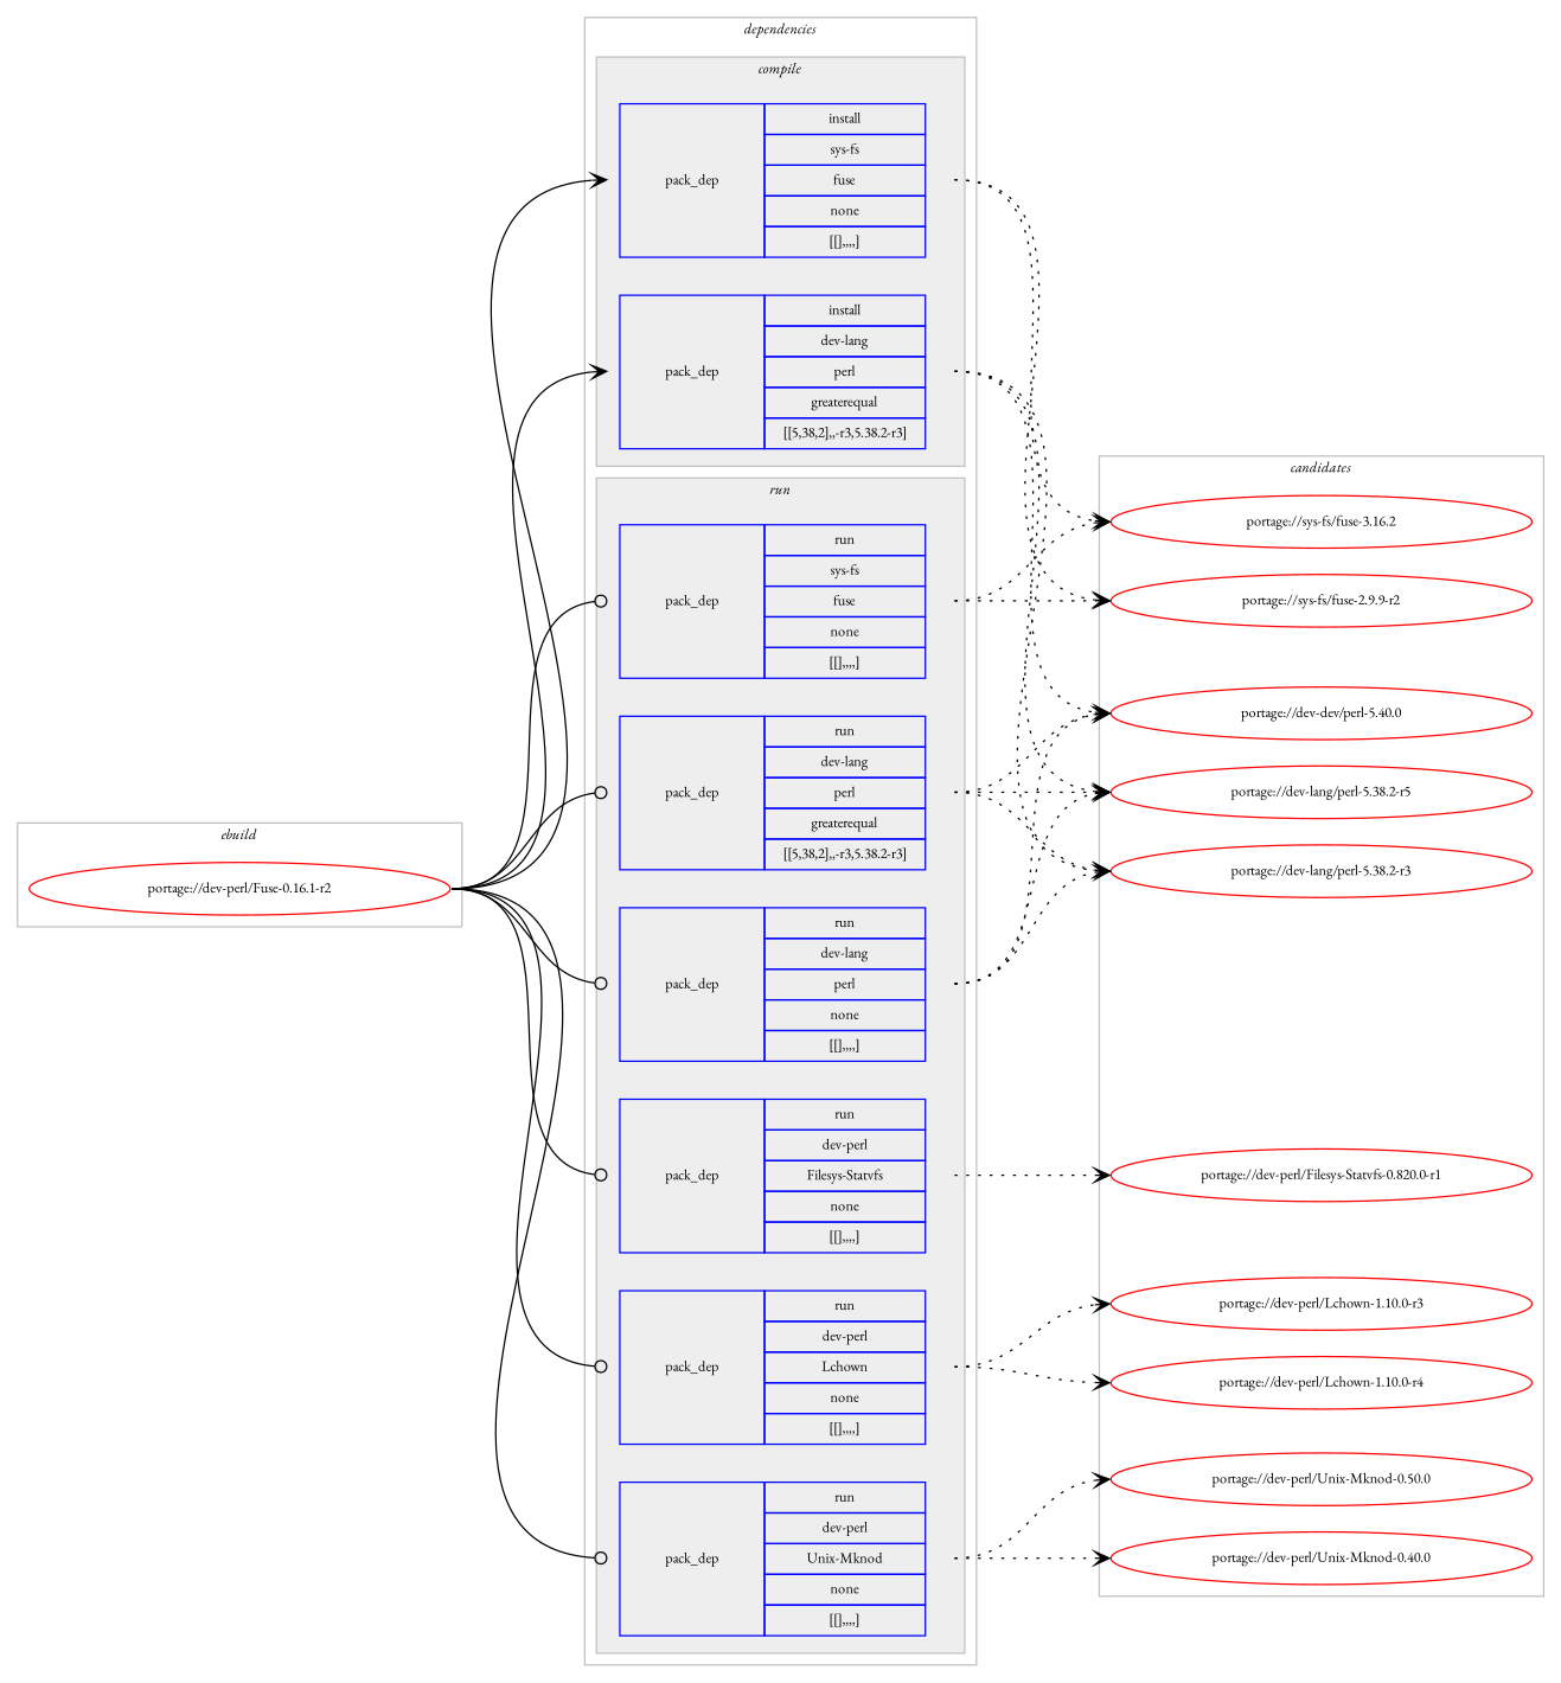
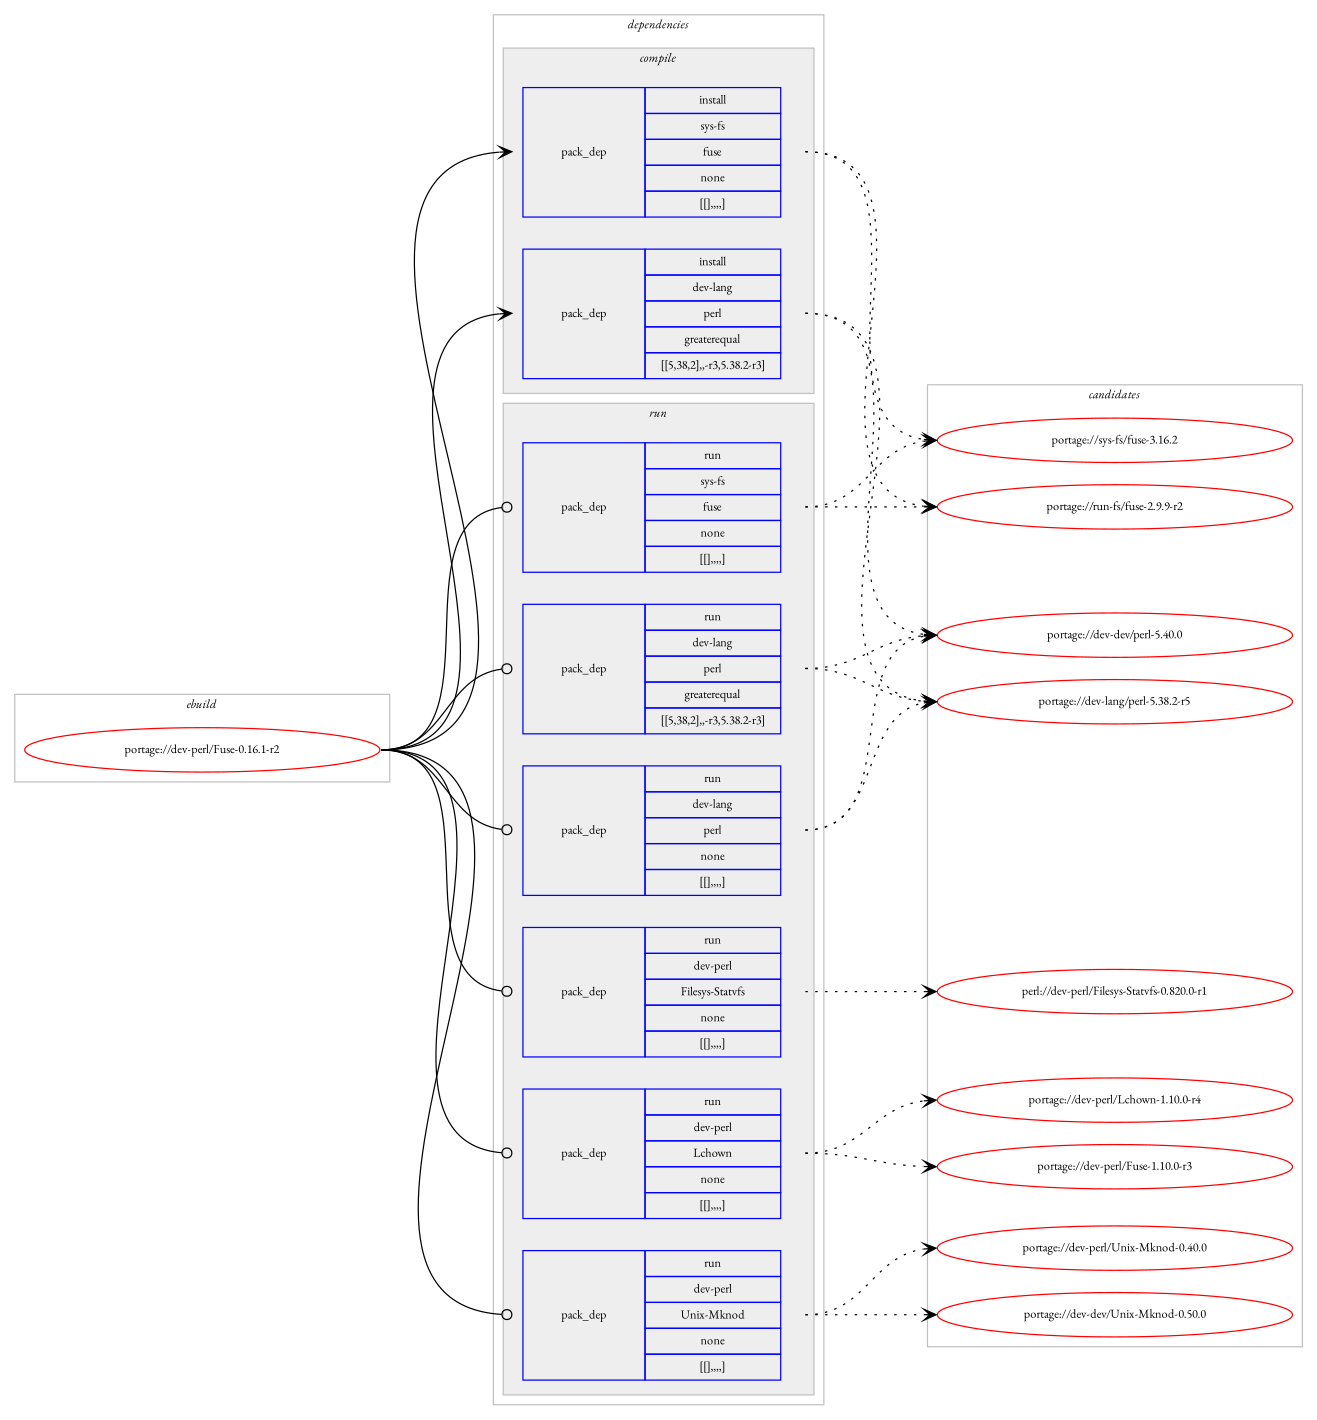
  digraph {
    compound=true
    concentrate=true
    fontname="EB Garamond"
    fontsize=10
    newrank=true
    rankdir=LR
    ranksep=1.5
    node [color=red fontname="EB Garamond" fontsize=10]
    edge [arrowhead=vee fontname="EB Garamond" headport=w style=dotted tailport=e weight=100]
    n1 [label="portage://dev-perl/Fuse-0.16.1-r2" width=4]
    n2 [color=blue label=<<TABLE BORDER="0" CELLBORDER="1" CELLSPACING="0" CELLPADDING="4" WIDTH="220"><TR><TD ROWSPAN="6" CELLPADDING="30">pack_dep</TD></TR><TR><TD WIDTH="110">install</TD></TR><TR><TD>dev-lang</TD></TR><TR><TD>perl</TD></TR><TR><TD>greaterequal</TD></TR><TR><TD>[[5,38,2],,-r3,5.38.2-r3]</TD></TR></TABLE>> shape=none]
    n3 [color=blue label=<<TABLE BORDER="0" CELLBORDER="1" CELLSPACING="0" CELLPADDING="4" WIDTH="220"><TR><TD ROWSPAN="6" CELLPADDING="30">pack_dep</TD></TR><TR><TD WIDTH="110">install</TD></TR><TR><TD>sys-fs</TD></TR><TR><TD>fuse</TD></TR><TR><TD>none</TD></TR><TR><TD>[[],,,,]</TD></TR></TABLE>> shape=none]
    n4 [color=blue label=<<TABLE BORDER="0" CELLBORDER="1" CELLSPACING="0" CELLPADDING="4" WIDTH="220"><TR><TD ROWSPAN="6" CELLPADDING="30">pack_dep</TD></TR><TR><TD WIDTH="110">run</TD></TR><TR><TD>dev-lang</TD></TR><TR><TD>perl</TD></TR><TR><TD>greaterequal</TD></TR><TR><TD>[[5,38,2],,-r3,5.38.2-r3]</TD></TR></TABLE>> shape=none]
    n5 [color=blue label=<<TABLE BORDER="0" CELLBORDER="1" CELLSPACING="0" CELLPADDING="4" WIDTH="220"><TR><TD ROWSPAN="6" CELLPADDING="30">pack_dep</TD></TR><TR><TD WIDTH="110">run</TD></TR><TR><TD>dev-lang</TD></TR><TR><TD>perl</TD></TR><TR><TD>none</TD></TR><TR><TD>[[],,,,]</TD></TR></TABLE>> shape=none]
    n6 [color=blue label=<<TABLE BORDER="0" CELLBORDER="1" CELLSPACING="0" CELLPADDING="4" WIDTH="220"><TR><TD ROWSPAN="6" CELLPADDING="30">pack_dep</TD></TR><TR><TD WIDTH="110">run</TD></TR><TR><TD>dev-perl</TD></TR><TR><TD>Filesys-Statvfs</TD></TR><TR><TD>none</TD></TR><TR><TD>[[],,,,]</TD></TR></TABLE>> shape=none]
    n7 [color=blue label=<<TABLE BORDER="0" CELLBORDER="1" CELLSPACING="0" CELLPADDING="4" WIDTH="220"><TR><TD ROWSPAN="6" CELLPADDING="30">pack_dep</TD></TR><TR><TD WIDTH="110">run</TD></TR><TR><TD>dev-perl</TD></TR><TR><TD>Lchown</TD></TR><TR><TD>none</TD></TR><TR><TD>[[],,,,]</TD></TR></TABLE>> shape=none]
    n8 [color=blue label=<<TABLE BORDER="0" CELLBORDER="1" CELLSPACING="0" CELLPADDING="4" WIDTH="220"><TR><TD ROWSPAN="6" CELLPADDING="30">pack_dep</TD></TR><TR><TD WIDTH="110">run</TD></TR><TR><TD>dev-perl</TD></TR><TR><TD>Unix-Mknod</TD></TR><TR><TD>none</TD></TR><TR><TD>[[],,,,]</TD></TR></TABLE>> shape=none]
    n9 [color=blue label=<<TABLE BORDER="0" CELLBORDER="1" CELLSPACING="0" CELLPADDING="4" WIDTH="220"><TR><TD ROWSPAN="6" CELLPADDING="30">pack_dep</TD></TR><TR><TD WIDTH="110">run</TD></TR><TR><TD>sys-fs</TD></TR><TR><TD>fuse</TD></TR><TR><TD>none</TD></TR><TR><TD>[[],,,,]</TD></TR></TABLE>> shape=none]
    n10 [label="portage://dev-dev/perl-5.40.0" width=4]
    n11 [label="portage://dev-lang/perl-5.38.2-r5" width=4]
-   n12 [label="portage://dev-lang/perl-5.38.2-r3" width=4]
    n13 [label="portage://sys-fs/fuse-3.16.2" width=4]
-   n14 [label="portage://sys-fs/fuse-2.9.9-r2" width=4]
-   n15 [label="portage://dev-perl/Filesys-Statvfs-0.820.0-r1" width=4]
+   n14 [label="portage://run-fs/fuse-2.9.9-r2" width=4]
+   n15 [label="perl://dev-perl/Filesys-Statvfs-0.820.0-r1" width=4]
    n16 [label="portage://dev-perl/Lchown-1.10.0-r4" width=4]
-   n17 [label="portage://dev-perl/Lchown-1.10.0-r3" width=4]
-   n18 [label="portage://dev-perl/Unix-Mknod-0.50.0" width=4]
+   n17 [label="portage://dev-perl/Fuse-1.10.0-r3" width=4]
+   n18 [label="portage://dev-dev/Unix-Mknod-0.50.0" width=4]
    n19 [label="portage://dev-perl/Unix-Mknod-0.40.0" width=4]
    subgraph cluster_1 {
      color=gray
      label=<<i>ebuild</i>>
      n1
    }
    subgraph cluster_2 {
      color=gray
      label=<<i>dependencies</i>>
      subgraph cluster_3 {
        color=gray
        fillcolor="#eeeeee"
        label=<<i>compile</i>>
        style=filled
        subgraph sub_4 {
          color=gray
          fillcolor="#eeeeee"
          label=<<i>compile</i>>
          style=filled
          n2
        }
        subgraph sub_5 {
          color=gray
          fillcolor="#eeeeee"
          label=<<i>compile</i>>
          style=filled
          n3
        }
      }
      subgraph cluster_6 {
        color=gray
        fillcolor="#eeeeee"
        label=<<i>compile and run</i>>
        style=filled
      }
      subgraph cluster_7 {
        color=gray
        fillcolor="#eeeeee"
        label=<<i>run</i>>
        style=filled
        subgraph sub_8 {
          color=gray
          fillcolor="#eeeeee"
          label=<<i>run</i>>
          style=filled
          n4
        }
        subgraph sub_9 {
          color=gray
          fillcolor="#eeeeee"
          label=<<i>run</i>>
          style=filled
          n5
        }
        subgraph sub_10 {
          color=gray
          fillcolor="#eeeeee"
          label=<<i>run</i>>
          style=filled
          n6
        }
        subgraph sub_11 {
          color=gray
          fillcolor="#eeeeee"
          label=<<i>run</i>>
          style=filled
          n7
        }
        subgraph sub_12 {
          color=gray
          fillcolor="#eeeeee"
          label=<<i>run</i>>
          style=filled
          n8
        }
        subgraph sub_13 {
          color=gray
          fillcolor="#eeeeee"
          label=<<i>run</i>>
          style=filled
          n9
        }
      }
    }
    subgraph cluster_14 {
      color=gray
      label=<<i>candidates</i>>
      rank=same
      subgraph sub_15 {
        color=black
        label=<<i>candidates</i>>
        nodesep=1
        rank=same
        n10
        n11
-       n12
      }
      subgraph sub_16 {
        color=black
        label=<<i>candidates</i>>
        nodesep=1
        rank=same
        n13
        n14
      }
      subgraph sub_17 {
        color=black
        label=<<i>candidates</i>>
        nodesep=1
        rank=same
        n10
        n11
-       n12
      }
      subgraph sub_18 {
        color=black
        label=<<i>candidates</i>>
        nodesep=1
        rank=same
        n10
        n11
-       n12
      }
      subgraph sub_19 {
        color=black
        label=<<i>candidates</i>>
        nodesep=1
        rank=same
        n15
      }
      subgraph sub_20 {
        color=black
        label=<<i>candidates</i>>
        nodesep=1
        rank=same
        n16
        n17
      }
      subgraph sub_21 {
        color=black
        label=<<i>candidates</i>>
        nodesep=1
        rank=same
        n18
        n19
      }
      subgraph sub_22 {
        color=black
        label=<<i>candidates</i>>
        nodesep=1
        rank=same
        n13
        n14
      }
    }
    n1 -> n2 [style=solid weight=20]
    n1 -> n3 [style=solid weight=20]
    n1 -> n4 [arrowhead=odot style=solid weight=20]
    n1 -> n5 [arrowhead=odot style=solid weight=20]
    n1 -> n6 [arrowhead=odot style=solid weight=20]
    n1 -> n7 [arrowhead=odot style=solid weight=20]
    n1 -> n8 [arrowhead=odot style=solid weight=20]
    n1 -> n9 [arrowhead=odot style=solid weight=20]
    n2 -> n10
    n2 -> n11
-   n2 -> n12
    n3 -> n13
    n3 -> n14
    n4 -> n10
    n4 -> n11
-   n4 -> n12
    n5 -> n10
    n5 -> n11
-   n5 -> n12
    n6 -> n15
    n7 -> n16
    n7 -> n17
    n8 -> n18
    n8 -> n19
    n9 -> n13
    n9 -> n14
  }
